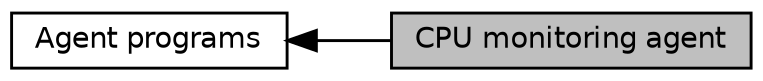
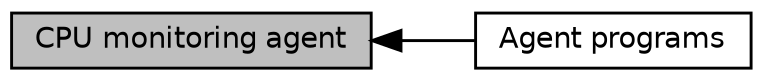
  digraph {
    rankdir=LR
    fontname="DejaVu Sans"
    node [color=black fontname="DejaVu Sans" fontsize=10 shape=record style=filled]
    n1 [fillcolor=grey75 fontcolor=black height=0.2 label="CPU monitoring agent" width=0.4]
    n2 [fillcolor=white height=0.2 label="Agent programs" width=0.4]
-   n2 -> n1 [dir=back fontname="DejaVu Sans" fontsize=10 labelfontname=Helvetica labelfontsize=10 shape=plaintext style=solid]
+   n1 -> n2 [dir=back fontname="DejaVu Sans" fontsize=10 labelfontname=Helvetica labelfontsize=10 shape=plaintext style=solid]
  }
